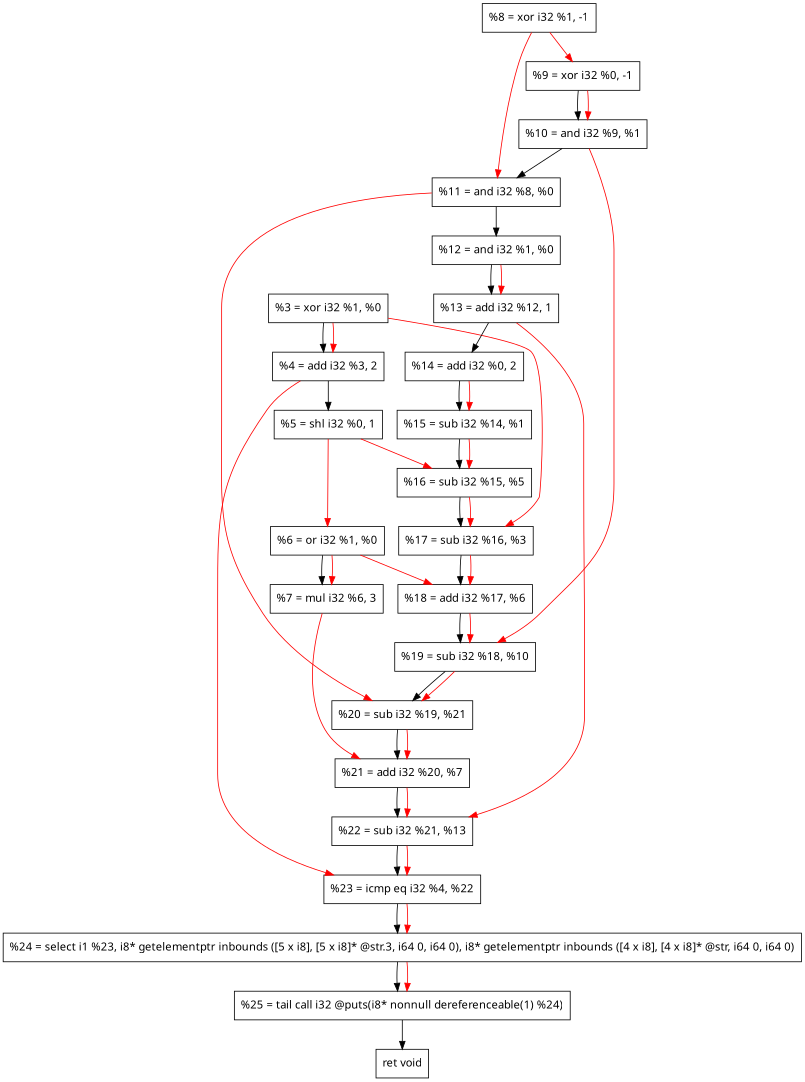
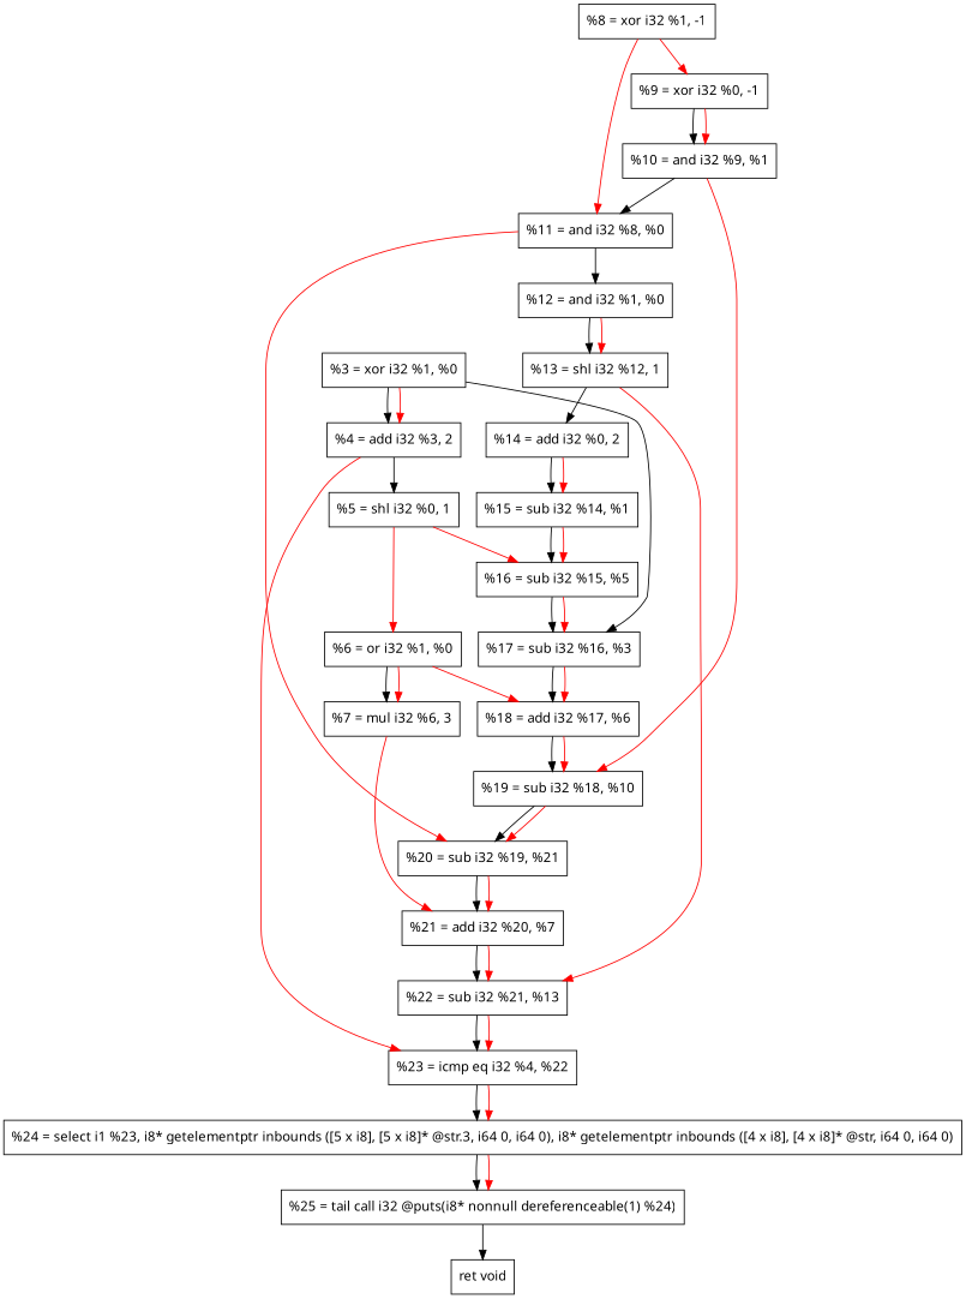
  digraph {
    fontname="Noto Sans"
    node [fontname="Noto Sans" shape=record]
    edge [fontname="Noto Sans" color=red]
    n1 [label="  %3 = xor i32 %1, %0"]
    n2 [label="  %4 = add i32 %3, 2"]
    n3 [label="  %17 = sub i32 %16, %3"]
    n4 [label="  %5 = shl i32 %0, 1"]
    n5 [label="  %23 = icmp eq i32 %4, %22"]
    n6 [label="  %18 = add i32 %17, %6"]
    n7 [label="  %6 = or i32 %1, %0"]
    n8 [label="  %16 = sub i32 %15, %5"]
    n9 [label="  %24 = select i1 %23, i8* getelementptr inbounds ([5 x i8], [5 x i8]* @str.3, i64 0, i64 0), i8* getelementptr inbounds ([4 x i8], [4 x i8]* @str, i64 0, i64 0)"]
    n10 [label="  %7 = mul i32 %6, 3"]
    n11 [label="  %21 = add i32 %20, %7"]
    n12 [label="  %19 = sub i32 %18, %10"]
    n13 [label="  %8 = xor i32 %1, -1"]
    n14 [label="  %9 = xor i32 %0, -1"]
    n15 [label="  %11 = and i32 %8, %0"]
    n16 [label="  %22 = sub i32 %21, %13"]
    n17 [label="  %10 = and i32 %9, %1"]
    n18 [label="  %12 = and i32 %1, %0"]
    n19 [label="%20 = sub i32 %19, %21"]
-   n20 [label="%13 = add i32 %12, 1"]
+   n20 [label="  %13 = shl i32 %12, 1"]
    n21 [label="  %14 = add i32 %0, 2"]
    n22 [label="  %15 = sub i32 %14, %1"]
    n23 [label="  %25 = tail call i32 @puts(i8* nonnull dereferenceable(1) %24)"]
    n24 [label="  ret void"]
    n1 -> n2 [color=""]
    n1 -> n2
-   n1 -> n3
+   n1 -> n3 [color=black]
    n2 -> n4 [color=""]
    n2 -> n5
    n3 -> n6 [color=""]
    n3 -> n6
    n4 -> n7
    n4 -> n8
    n5 -> n9 [color=""]
    n5 -> n9
    n6 -> n12 [color=""]
    n6 -> n12
    n7 -> n6
    n7 -> n10 [color=""]
    n7 -> n10
    n8 -> n3 [color=""]
    n8 -> n3
    n9 -> n23 [color=""]
    n9 -> n23
    n10 -> n11
    n11 -> n16 [color=""]
    n11 -> n16
    n12 -> n19 [color=""]
    n12 -> n19
    n13 -> n14
    n13 -> n15
    n14 -> n17 [color=""]
    n14 -> n17
    n15 -> n18 [color=""]
    n15 -> n19
    n16 -> n5 [color=""]
    n16 -> n5
    n17 -> n12
    n17 -> n15 [color=""]
    n18 -> n20 [color=""]
    n18 -> n20
    n19 -> n11 [color=""]
    n19 -> n11
    n20 -> n16
    n20 -> n21 [color=""]
    n21 -> n22 [color=""]
    n21 -> n22
    n22 -> n8 [color=""]
    n22 -> n8
    n23 -> n24 [color=""]
  }
